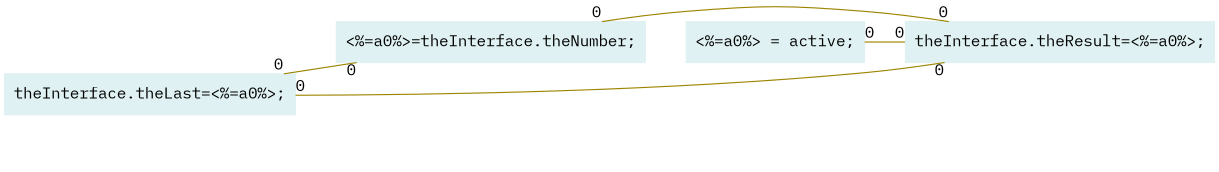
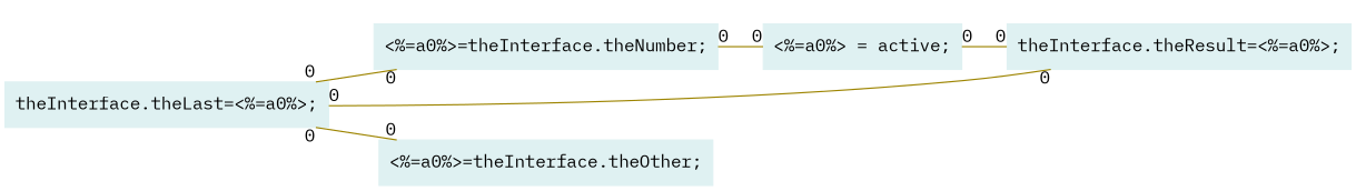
  digraph {
    fontname="IBM Plex Mono"
    rankdir=LR
    node [color="#dff1f2" fontname="IBM Plex Mono" shape=box style=filled]
    edge [arrowHead=none arrowsize=1 color="#9d8400" dir=none fontname="IBM Plex Mono" headlabel=0 taillabel=0]
    n1 [label="<%=a0%>=theInterface.theNumber;\n"]
    n2 [label="theInterface.theResult=<%=a0%>;\n"]
+   n3 [label="<%=a0%>=theInterface.theOther;\n"]
    n4 [label="theInterface.theLast=<%=a0%>;\n"]
    n5 [label="<%=a0%> = active;\n"]
-   n1 -> n2
+   n1 -> n5
    n4 -> n1
    n4 -> n2
+   n4 -> n3
    n5 -> n2
  }
